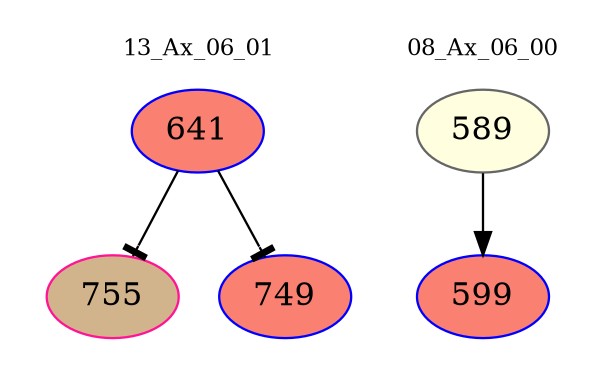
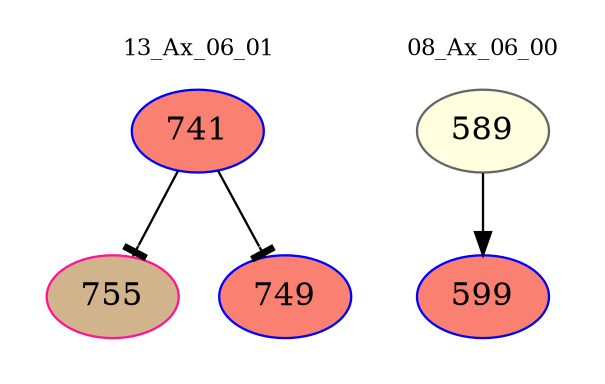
  digraph {
    node [color=blue fillcolor=salmon style=filled]
    edge [arrowhead=tee color=black]
-   n1 [label=641]
+   n1 [label=741]
    n2 [color=deeppink fillcolor=tan label=755]
    n3 [label=749]
    n4 [color=gray40 fillcolor=lightyellow label=589]
    n5 [label=599]
    subgraph cluster_1 {
      color=white
      fontsize=10
      label="13_Ax_06_01"
      n1
      n2
      n3
    }
    subgraph cluster_2 {
      color=white
      fontsize=10
      label="08_Ax_06_00"
      n4
      n5
    }
    n1 -> n2
    n1 -> n3
    n4 -> n5 [arrowhead=normal]
  }
